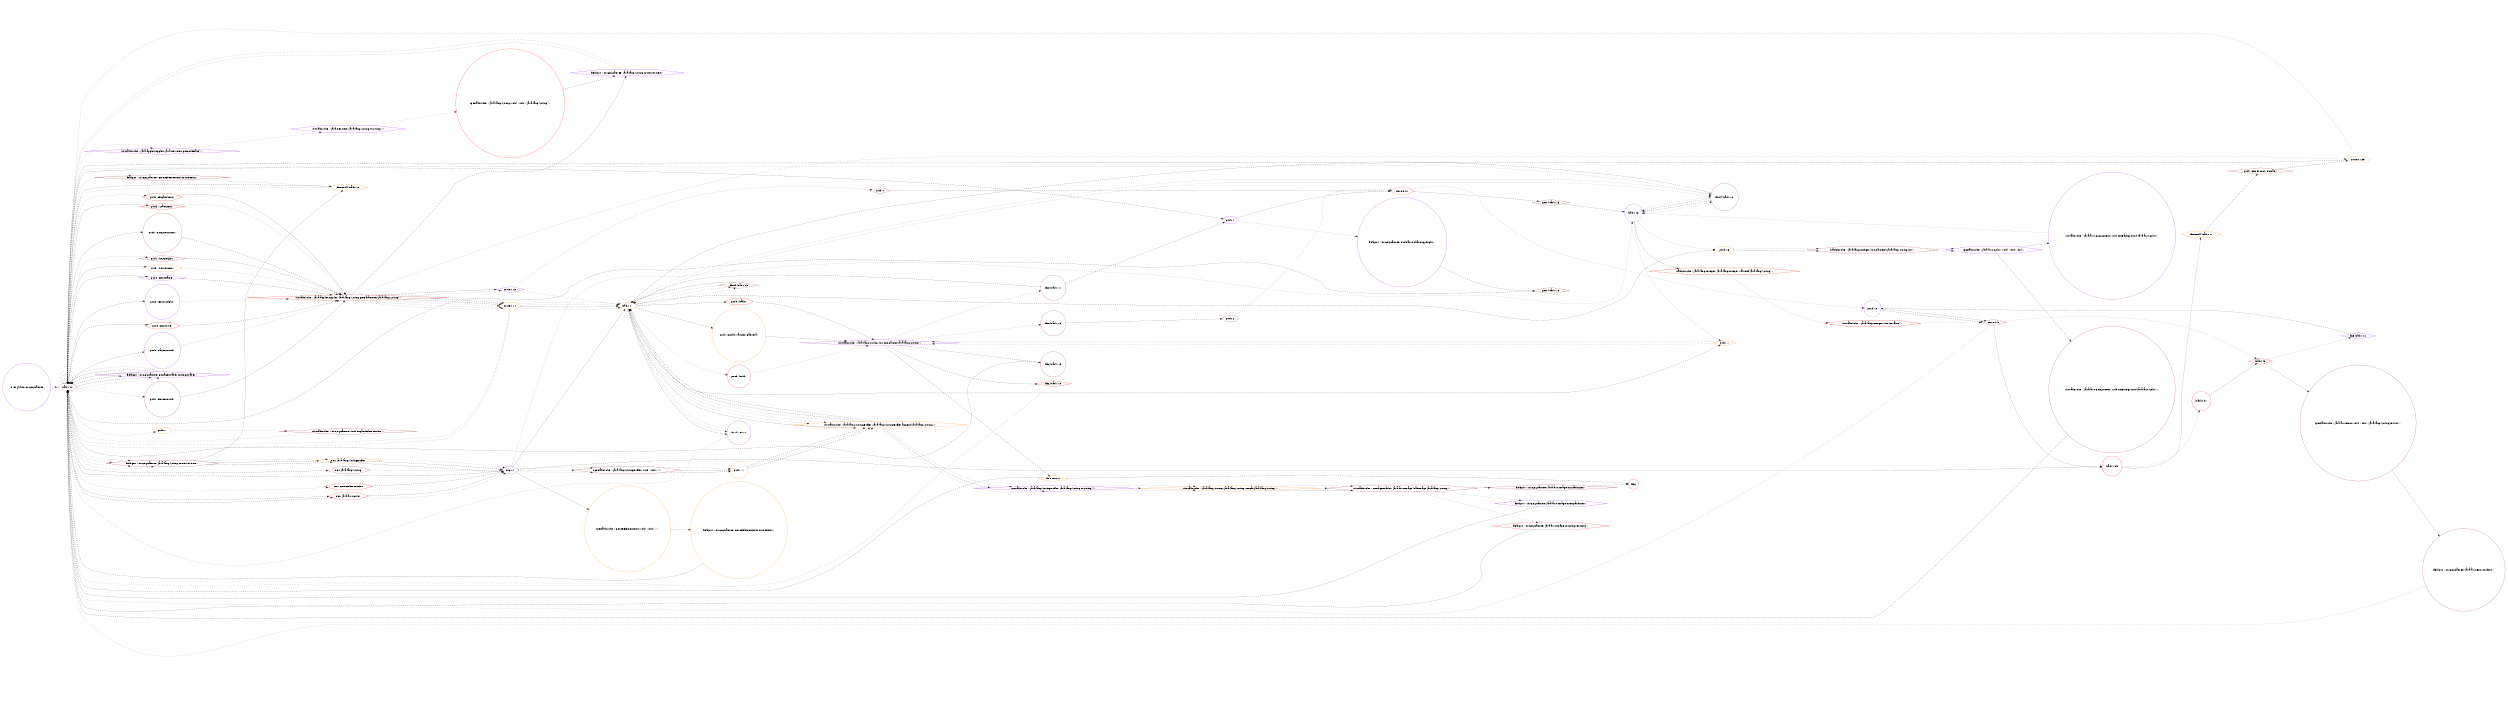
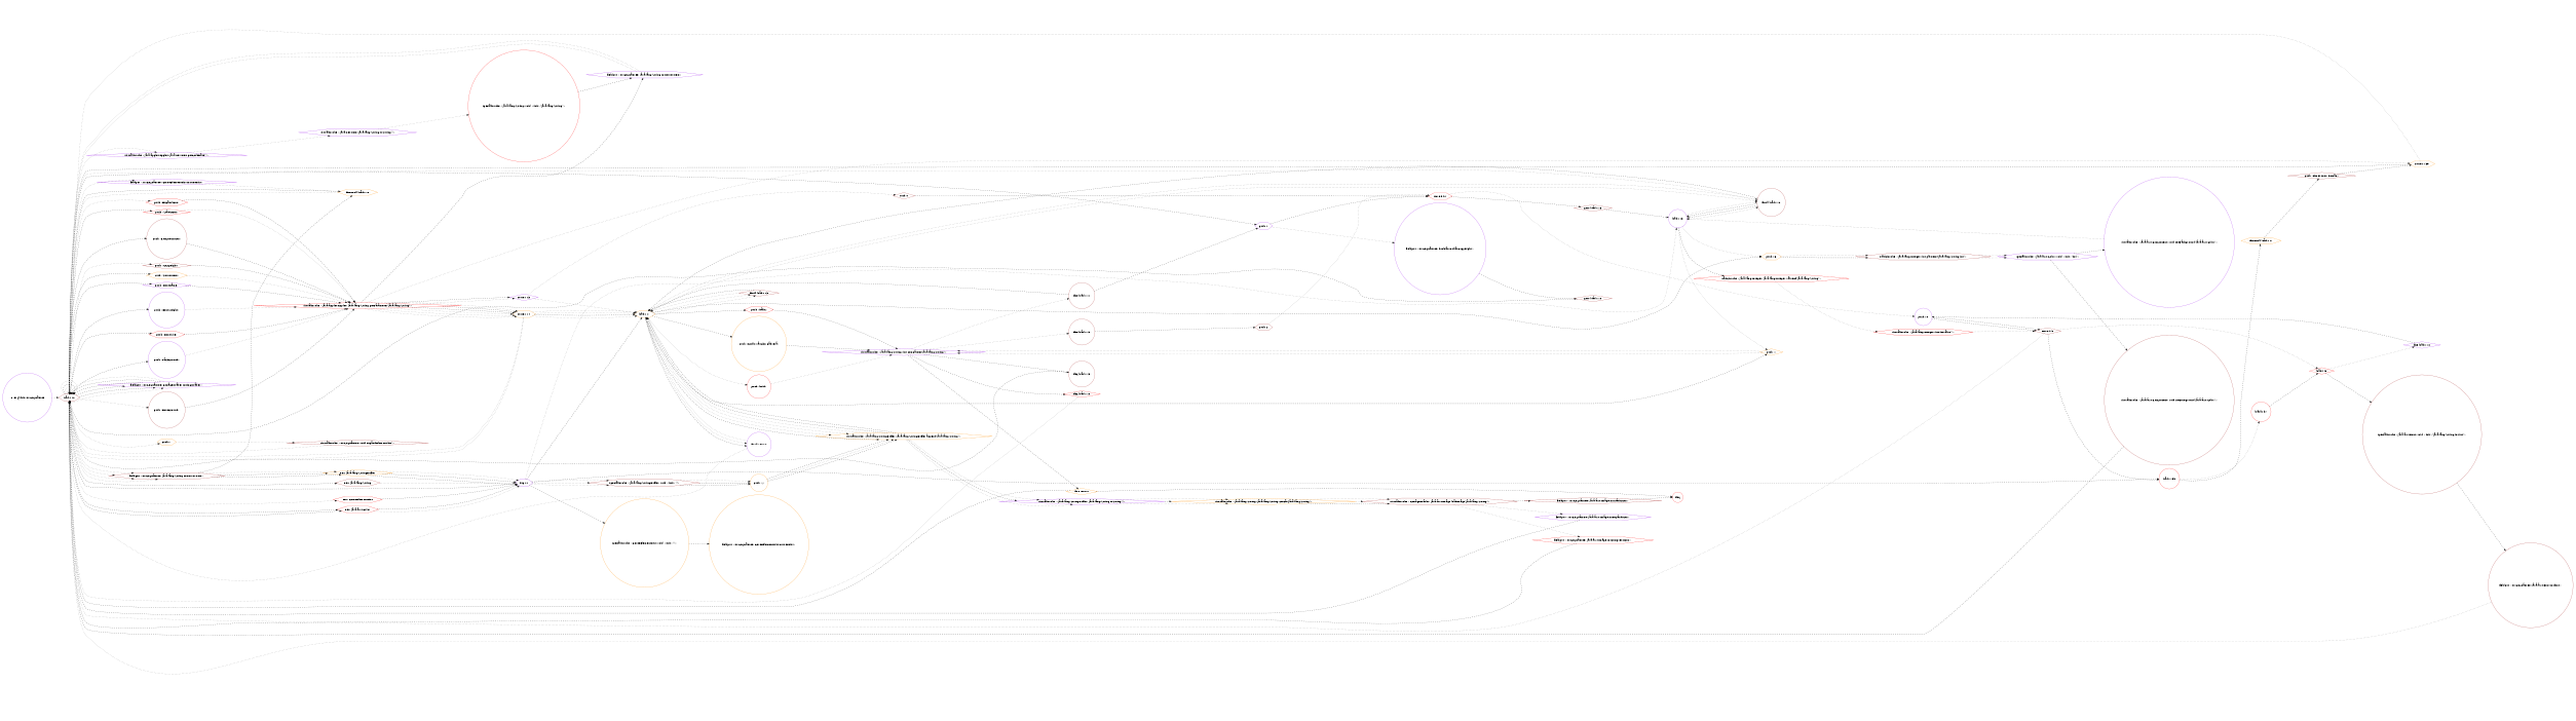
  digraph {
    fontname="DejaVu Serif"
    rankdir=LR
    node [color=brown fontname="DejaVu Serif" shape=hexagon]
    edge [fontname="DejaVu Serif" style=dashed]
    "r0 := @this: AVCDynaTree" [color=purple shape=circle]
    "load.r r0"
    "push \"CopyRight\"" [shape=diamond]
    "push 1" [color=purple]
    "push \"ServerURL\"" [color=darkorange]
    "fieldget <AVCDynaTree: java.lang.String m_serverURL>"
    "new java.lang.String"
    "virtualinvoke <java.applet.Applet: java.net.URL getCodeBase()>" [color=purple shape=diamond]
    "push \"FontName\"" [color=purple shape=diamond]
    "push \"FontWeight\"" [color=purple shape=circle]
    "push \"FontSize\"" [color=red]
-   "fieldget <AVCDynaTree: CTreeElementList m_treeList>" [shape=diamond]
+   "fieldget <AVCDynaTree: CTreeElementList m_treeList>" [color=purple shape=diamond]
    "new CTreeElementList" [color=red]
    "push -1" [color=darkorange]
    "push \"BackGround\"" [color=purple shape=circle]
    "push \"ForeGround\"" [shape=circle]
    "new java.awt.Color" [color=red]
    "push \"ExpandIcon\"" [color=red]
    "fieldget <AVCDynaTree: CImageLoader m_imgLoader>" [color=purple shape=diamond]
    "push \"CompressIcon\"" [shape=circle]
    "push \"StaticIcon\"" [color=red shape=diamond]
    "virtualinvoke <java.applet.Applet: java.lang.String getParameter(java.lang.String)>" [color=red shape=diamond]
    "fieldput <AVCDynaTree: boolean m_hasCopyRight>" [color=purple shape=circle]
    "store.b b7" [color=red]
    "ifnonnull load.r r0" [color=darkorange]
    "new java.lang.StringBuffer" [color=darkorange shape=diamond]
    "dup1.r" [color=purple]
    "virtualinvoke <java.net.URL: java.lang.String toString()>" [color=purple]
    "virtualinvoke <AVCDynaTree: void expandElement(int)>" [shape=diamond]
    n30 [color=darkorange label="store.r r4"]
    "fieldput <AVCDynaTree: java.lang.String m_serverURL>" [color=purple]
    "store.r r39" [color=darkorange]
    "store.r r3" [color=purple shape=diamond]
    "load.r r1" [color=darkorange]
    "push 0" [shape=diamond]
    "ifnull return" [color=purple shape=circle]
    "push \"Apollo Vaughn Cabrera\"" [color=darkorange shape=circle]
    "ifnull load.r r3" [shape=diamond]
    "push \"bold\"" [color=red shape=circle]
    "ifnull load.r r0" [shape=circle]
    "push \"\"" [color=darkorange shape=diamond]
    "push 16" [color=darkorange]
    "virtualinvoke <java.lang.StringBuffer: java.lang.StringBuffer append(java.lang.String)>" [color=darkorange]
    "push \"italic\"" [color=red]
    "virtualinvoke <java.lang.String: int compareTo(java.lang.String)>" [color=purple shape=diamond]
    "load.r r3" [color=purple shape=circle]
    "staticinvoke <java.lang.Integer: int parseInt(java.lang.String,int)>"
    "virtualinvoke <java.lang.StringBuffer: java.lang.String toString()>" [color=purple shape=diamond]
    "ifne return" [color=darkorange shape=diamond]
    "ifne load.r r1" [shape=circle]
    "ifeq load.r r3" [shape=circle]
    "ifeq load.r r0" [color=red shape=diamond]
    "ifne load.r r3" [shape=circle]
    n54 [color=red label=ifeq shape=circle]
    "push 2"
    "goto load.r r0" [shape=diamond]
    "push 10" [color=purple shape=circle]
    "goto load.r r3" [shape=diamond]
    "load.r r39" [color=red shape=circle]
    "specialinvoke <CTreeElementList: void <init>()>" [color=darkorange shape=circle]
    "specialinvoke <java.lang.StringBuffer: void <init>()>"
    "ifnonnull load.r r1" [color=darkorange]
    "load.b b7" [color=red shape=circle]
    "staticinvoke <java.lang.Integer: java.lang.Integer valueOf(java.lang.String)>" [color=red]
    "fieldput <AVCDynaTree: CTreeElementList m_treeList>" [color=darkorange shape=circle]
    "push \"/\"" [color=darkorange shape=circle]
    "specialinvoke <java.lang.String: void <init>(java.lang.String)>" [color=red shape=circle]
    "store.i i8" [shape=diamond]
    "load.i i8" [color=red shape=diamond]
    "ifne load.r r0" [color=purple shape=diamond]
    "specialinvoke <java.awt.Font: void <init>(java.lang.String,int,int)>" [shape=circle]
    "push \"Times New Roman\"" [shape=diamond]
    "virtualinvoke <java.lang.Integer: int intValue()>" [color=red]
    "fieldput <AVCDynaTree: java.awt.Font m_font>" [shape=circle]
    "specialinvoke <java.awt.Color: void <init>(int)>" [color=purple]
    "virtualinvoke <java.awt.Component: void setBackground(java.awt.Color)>" [color=purple shape=circle]
    "virtualinvoke <java.awt.Component: void setForeground(java.awt.Color)>" [shape=circle]
    "virtualinvoke <java.lang.String: java.lang.String concat(java.lang.String)>" [color=darkorange shape=diamond]
    "virtualinvoke <CImageLoader: java.awt.Image loadImage(java.lang.String)>"
    "fieldput <AVCDynaTree: java.awt.Image m_expandIcon>" [color=purple]
    "fieldput <AVCDynaTree: java.awt.Image m_compressIcon>" [color=red]
    "fieldput <AVCDynaTree: java.awt.Image m_staticIcon>" [shape=diamond]
    "r0 := @this: AVCDynaTree" -> "load.r r0" [style=dotted]
    "load.r r0" -> "load.r r0"
    "load.r r0" -> "load.r r0" [style=dotted]
    "load.r r0" -> "load.r r0"
    "load.r r0" -> "load.r r0" [style=dotted]
    "load.r r0" -> "push \"CopyRight\"" [style=dotted]
    "load.r r0" -> "push 1"
    "load.r r0" -> "push \"ServerURL\""
    "load.r r0" -> "fieldget <AVCDynaTree: java.lang.String m_serverURL>" [style=dotted]
    "load.r r0" -> "fieldget <AVCDynaTree: java.lang.String m_serverURL>" [style=dotted]
    "load.r r0" -> "fieldget <AVCDynaTree: java.lang.String m_serverURL>" [style=dotted]
    "load.r r0" -> "fieldget <AVCDynaTree: java.lang.String m_serverURL>" [style=dotted]
    "load.r r0" -> "new java.lang.String"
    "load.r r0" -> "virtualinvoke <java.applet.Applet: java.net.URL getCodeBase()>" [style=dotted]
    "load.r r0" -> "push \"FontName\""
    "load.r r0" -> "push \"FontWeight\""
    "load.r r0" -> "push \"FontSize\""
    "load.r r0" -> "fieldget <AVCDynaTree: CTreeElementList m_treeList>" [style=dotted]
    "load.r r0" -> "new CTreeElementList" [style=dotted]
    "load.r r0" -> "push -1" [style=dotted]
    "load.r r0" -> "push \"BackGround\""
    "load.r r0" -> "push \"ForeGround\"" [style=dotted]
    "load.r r0" -> "new java.awt.Color"
    "load.r r0" -> "new java.awt.Color"
    "load.r r0" -> "push \"ExpandIcon\"" [style=dotted]
    "load.r r0" -> "fieldget <AVCDynaTree: CImageLoader m_imgLoader>" [style=dotted]
    "load.r r0" -> "fieldget <AVCDynaTree: CImageLoader m_imgLoader>"
    "load.r r0" -> "fieldget <AVCDynaTree: CImageLoader m_imgLoader>"
    "load.r r0" -> "push \"CompressIcon\""
    "load.r r0" -> "push \"StaticIcon\""
    "push \"CopyRight\"" -> "virtualinvoke <java.applet.Applet: java.lang.String getParameter(java.lang.String)>"
    "push 1" -> "fieldput <AVCDynaTree: boolean m_hasCopyRight>" [style=dotted]
    "push 1" -> "store.b b7"
    "push \"ServerURL\"" -> "virtualinvoke <java.applet.Applet: java.lang.String getParameter(java.lang.String)>" [style=dotted]
    "fieldget <AVCDynaTree: java.lang.String m_serverURL>" -> "ifnonnull load.r r0"
    "fieldget <AVCDynaTree: java.lang.String m_serverURL>" -> "new java.lang.StringBuffer"
    "fieldget <AVCDynaTree: java.lang.String m_serverURL>" -> "new java.lang.StringBuffer"
    "fieldget <AVCDynaTree: java.lang.String m_serverURL>" -> "new java.lang.StringBuffer" [style=dotted]
    "new java.lang.String" -> "dup1.r" [style=dotted]
    "virtualinvoke <java.applet.Applet: java.net.URL getCodeBase()>" -> "virtualinvoke <java.net.URL: java.lang.String toString()>" [style=dotted]
    "push \"FontName\"" -> "virtualinvoke <java.applet.Applet: java.lang.String getParameter(java.lang.String)>"
    "push \"FontWeight\"" -> "virtualinvoke <java.applet.Applet: java.lang.String getParameter(java.lang.String)>" [style=dotted]
    "push \"FontSize\"" -> "virtualinvoke <java.applet.Applet: java.lang.String getParameter(java.lang.String)>"
    "fieldget <AVCDynaTree: CTreeElementList m_treeList>" -> "ifnonnull load.r r0" [style=dotted]
    "new CTreeElementList" -> "dup1.r"
    "push -1" -> "virtualinvoke <AVCDynaTree: void expandElement(int)>" [style=dotted]
    "push \"BackGround\"" -> "virtualinvoke <java.applet.Applet: java.lang.String getParameter(java.lang.String)>" [style=dotted]
    "push \"ForeGround\"" -> "virtualinvoke <java.applet.Applet: java.lang.String getParameter(java.lang.String)>"
    "new java.awt.Color" -> "dup1.r" [style=dotted]
    "new java.awt.Color" -> "dup1.r"
    "push \"ExpandIcon\"" -> "virtualinvoke <java.applet.Applet: java.lang.String getParameter(java.lang.String)>"
    "fieldget <AVCDynaTree: CImageLoader m_imgLoader>" -> "load.r r0"
    "fieldget <AVCDynaTree: CImageLoader m_imgLoader>" -> "load.r r0"
    "fieldget <AVCDynaTree: CImageLoader m_imgLoader>" -> "load.r r0" [style=dotted]
    "push \"CompressIcon\"" -> "virtualinvoke <java.applet.Applet: java.lang.String getParameter(java.lang.String)>"
    "push \"StaticIcon\"" -> "virtualinvoke <java.applet.Applet: java.lang.String getParameter(java.lang.String)>" [style=dotted]
    "virtualinvoke <java.applet.Applet: java.lang.String getParameter(java.lang.String)>" -> n30 [style=dotted]
    "virtualinvoke <java.applet.Applet: java.lang.String getParameter(java.lang.String)>" -> n30 [style=dotted]
    "virtualinvoke <java.applet.Applet: java.lang.String getParameter(java.lang.String)>" -> n30 [style=dotted]
    "virtualinvoke <java.applet.Applet: java.lang.String getParameter(java.lang.String)>" -> n30
    "virtualinvoke <java.applet.Applet: java.lang.String getParameter(java.lang.String)>" -> n30
    "virtualinvoke <java.applet.Applet: java.lang.String getParameter(java.lang.String)>" -> n30 [style=dotted]
    "virtualinvoke <java.applet.Applet: java.lang.String getParameter(java.lang.String)>" -> "fieldput <AVCDynaTree: java.lang.String m_serverURL>"
    "virtualinvoke <java.applet.Applet: java.lang.String getParameter(java.lang.String)>" -> "store.r r39" [style=dotted]
    "virtualinvoke <java.applet.Applet: java.lang.String getParameter(java.lang.String)>" -> "store.r r3" [style=dotted]
    "virtualinvoke <java.applet.Applet: java.lang.String getParameter(java.lang.String)>" -> "store.r r3"
    "fieldput <AVCDynaTree: boolean m_hasCopyRight>" -> "goto load.r r0"
    "store.b b7" -> "push 10" [style=dotted]
    "store.b b7" -> "goto load.r r3"
    "ifnonnull load.r r0" -> "load.r r0" [style=dotted]
    "ifnonnull load.r r0" -> "load.r r0"
    "new java.lang.StringBuffer" -> "dup1.r"
    "new java.lang.StringBuffer" -> "dup1.r"
    "new java.lang.StringBuffer" -> "dup1.r" [style=dotted]
    "dup1.r" -> "load.r r0"
    "dup1.r" -> "load.r r1"
    "dup1.r" -> "load.r r3" [style=dotted]
    "dup1.r" -> "load.r r39"
    "dup1.r" -> "specialinvoke <CTreeElementList: void <init>()>"
    "dup1.r" -> "specialinvoke <java.lang.StringBuffer: void <init>()>" [style=dotted]
    "dup1.r" -> "specialinvoke <java.lang.StringBuffer: void <init>()>" [style=dotted]
    "dup1.r" -> "specialinvoke <java.lang.StringBuffer: void <init>()>" [style=dotted]
    "virtualinvoke <java.net.URL: java.lang.String toString()>" -> "specialinvoke <java.lang.String: void <init>(java.lang.String)>" [style=dotted]
    "virtualinvoke <AVCDynaTree: void expandElement(int)>" -> "load.r r0" [style=dotted]
    n30 -> "load.r r0" [style=dotted]
    n30 -> "load.r r0" [style=dotted]
    n30 -> "load.r r1" [style=dotted]
    n30 -> "load.r r1"
    n30 -> "load.r r1" [style=dotted]
    n30 -> "load.r r1" [style=dotted]
    "fieldput <AVCDynaTree: java.lang.String m_serverURL>" -> "load.r r0" [style=dotted]
    "fieldput <AVCDynaTree: java.lang.String m_serverURL>" -> "load.r r0" [style=dotted]
    "store.r r39" -> "load.r r0" [style=dotted]
    "store.r r39" -> "load.r r1"
    "store.r r3" -> "load.r r1" [style=dotted]
    "store.r r3" -> "push 0" [style=dotted]
    "load.r r1" -> "ifnull return"
    "load.r r1" -> "ifnull return" [style=dotted]
    "load.r r1" -> "push \"Apollo Vaughn Cabrera\""
    "load.r r1" -> "ifnull load.r r3" [style=dotted]
    "load.r r1" -> "ifnull load.r r3" [style=dotted]
    "load.r r1" -> "push \"bold\"" [style=dotted]
    "load.r r1" -> "ifnull load.r r0" [style=dotted]
    "load.r r1" -> "ifnull load.r r0" [style=dotted]
    "load.r r1" -> "push \"\""
    "load.r r1" -> "push 16"
    "load.r r1" -> "virtualinvoke <java.lang.StringBuffer: java.lang.StringBuffer append(java.lang.String)>"
    "load.r r1" -> "virtualinvoke <java.lang.StringBuffer: java.lang.StringBuffer append(java.lang.String)>" [style=dotted]
    "load.r r1" -> "virtualinvoke <java.lang.StringBuffer: java.lang.StringBuffer append(java.lang.String)>" [style=dotted]
    "load.r r1" -> "push \"italic\""
    "push 0" -> "store.b b7"
    "ifnull return" -> "load.r r0" [style=dotted]
    "ifnull return" -> "load.r r1" [style=dotted]
    "push \"Apollo Vaughn Cabrera\"" -> "virtualinvoke <java.lang.String: int compareTo(java.lang.String)>"
    "ifnull load.r r3" -> "load.r r1" [style=dotted]
    "ifnull load.r r3" -> "load.r r1"
    "push \"bold\"" -> "virtualinvoke <java.lang.String: int compareTo(java.lang.String)>" [style=dotted]
    "ifnull load.r r0" -> "load.r r0" [style=dotted]
    "ifnull load.r r0" -> "load.r r0"
    "ifnull load.r r0" -> "load.r r3"
    "ifnull load.r r0" -> "load.r r3"
    "push \"\"" -> "virtualinvoke <java.lang.String: int compareTo(java.lang.String)>" [style=dotted]
    "push \"\"" -> "virtualinvoke <java.lang.String: int compareTo(java.lang.String)>" [style=dotted]
    "push 16" -> "staticinvoke <java.lang.Integer: int parseInt(java.lang.String,int)>"
    "push 16" -> "staticinvoke <java.lang.Integer: int parseInt(java.lang.String,int)>" [style=dotted]
    "virtualinvoke <java.lang.StringBuffer: java.lang.StringBuffer append(java.lang.String)>" -> "load.r r1" [style=dotted]
    "virtualinvoke <java.lang.StringBuffer: java.lang.StringBuffer append(java.lang.String)>" -> "load.r r1"
    "virtualinvoke <java.lang.StringBuffer: java.lang.StringBuffer append(java.lang.String)>" -> "load.r r1"
    "virtualinvoke <java.lang.StringBuffer: java.lang.StringBuffer append(java.lang.String)>" -> "virtualinvoke <java.lang.StringBuffer: java.lang.String toString()>" [style=dotted]
    "virtualinvoke <java.lang.StringBuffer: java.lang.StringBuffer append(java.lang.String)>" -> "virtualinvoke <java.lang.StringBuffer: java.lang.String toString()>"
    "virtualinvoke <java.lang.StringBuffer: java.lang.StringBuffer append(java.lang.String)>" -> "virtualinvoke <java.lang.StringBuffer: java.lang.String toString()>" [style=dotted]
    "push \"italic\"" -> "virtualinvoke <java.lang.String: int compareTo(java.lang.String)>"
    "virtualinvoke <java.lang.String: int compareTo(java.lang.String)>" -> "ifne return"
    "virtualinvoke <java.lang.String: int compareTo(java.lang.String)>" -> "ifne load.r r1" [style=dotted]
    "virtualinvoke <java.lang.String: int compareTo(java.lang.String)>" -> "ifeq load.r r3"
    "virtualinvoke <java.lang.String: int compareTo(java.lang.String)>" -> "ifeq load.r r0"
    "virtualinvoke <java.lang.String: int compareTo(java.lang.String)>" -> "ifne load.r r3" [style=dotted]
    "load.r r3" -> "ifnull load.r r0" [style=dotted]
    "load.r r3" -> "ifnull load.r r0" [style=dotted]
    "load.r r3" -> "push \"\"" [style=dotted]
    "load.r r3" -> "push 16" [style=dotted]
    "load.r r3" -> "staticinvoke <java.lang.Integer: java.lang.Integer valueOf(java.lang.String)>"
    "staticinvoke <java.lang.Integer: int parseInt(java.lang.String,int)>" -> "specialinvoke <java.awt.Color: void <init>(int)>" [style=dotted]
    "staticinvoke <java.lang.Integer: int parseInt(java.lang.String,int)>" -> "specialinvoke <java.awt.Color: void <init>(int)>" [style=dotted]
    "virtualinvoke <java.lang.StringBuffer: java.lang.String toString()>" -> "virtualinvoke <java.lang.String: java.lang.String concat(java.lang.String)>" [style=dotted]
    "virtualinvoke <java.lang.StringBuffer: java.lang.String toString()>" -> "virtualinvoke <java.lang.String: java.lang.String concat(java.lang.String)>"
    "virtualinvoke <java.lang.StringBuffer: java.lang.String toString()>" -> "virtualinvoke <java.lang.String: java.lang.String concat(java.lang.String)>" [style=dotted]
    "ifne return" -> "load.r r0"
    "ifne return" -> n54
    "ifne load.r r1" -> "push 1"
    "ifne load.r r1" -> "load.r r1"
    "ifeq load.r r3" -> "load.r r0"
    "ifeq load.r r0" -> "load.r r0" [style=dotted]
    "ifne load.r r3" -> "push 2"
    "push 2" -> "store.b b7" [style=dotted]
    "goto load.r r0" -> "load.r r0"
    "push 10" -> "store.i i8"
    "push 10" -> "store.i i8"
    "goto load.r r3" -> "load.r r3"
    "load.r r39" -> "ifnonnull load.r r1"
    "load.r r39" -> "load.b b7" [style=dotted]
    "specialinvoke <CTreeElementList: void <init>()>" -> "fieldput <AVCDynaTree: CTreeElementList m_treeList>"
    "specialinvoke <java.lang.StringBuffer: void <init>()>" -> "push \"/\""
    "specialinvoke <java.lang.StringBuffer: void <init>()>" -> "push \"/\""
    "specialinvoke <java.lang.StringBuffer: void <init>()>" -> "push \"/\"" [style=dotted]
    "ifnonnull load.r r1" -> "push \"Times New Roman\""
    "load.b b7" -> "load.i i8"
    "staticinvoke <java.lang.Integer: java.lang.Integer valueOf(java.lang.String)>" -> "virtualinvoke <java.lang.Integer: int intValue()>" [style=dotted]
-   "fieldput <AVCDynaTree: CTreeElementList m_treeList>" -> "load.r r0"
    "push \"/\"" -> "virtualinvoke <java.lang.StringBuffer: java.lang.StringBuffer append(java.lang.String)>"
    "push \"/\"" -> "virtualinvoke <java.lang.StringBuffer: java.lang.StringBuffer append(java.lang.String)>" [style=dotted]
    "push \"/\"" -> "virtualinvoke <java.lang.StringBuffer: java.lang.StringBuffer append(java.lang.String)>"
    "specialinvoke <java.lang.String: void <init>(java.lang.String)>" -> "fieldput <AVCDynaTree: java.lang.String m_serverURL>"
    "store.i i8" -> "load.r r0" [style=dotted]
    "store.i i8" -> "load.r r39"
    "store.i i8" -> "load.i i8" [style=dotted]
    "load.i i8" -> "ifne load.r r0" [style=dotted]
    "load.i i8" -> "specialinvoke <java.awt.Font: void <init>(java.lang.String,int,int)>"
    "ifne load.r r0" -> "push 10"
    "specialinvoke <java.awt.Font: void <init>(java.lang.String,int,int)>" -> "fieldput <AVCDynaTree: java.awt.Font m_font>"
    "push \"Times New Roman\"" -> "store.r r39"
    "virtualinvoke <java.lang.Integer: int intValue()>" -> "store.i i8" [style=dotted]
    "fieldput <AVCDynaTree: java.awt.Font m_font>" -> "load.r r0" [style=dotted]
    "specialinvoke <java.awt.Color: void <init>(int)>" -> "virtualinvoke <java.awt.Component: void setBackground(java.awt.Color)>"
    "specialinvoke <java.awt.Color: void <init>(int)>" -> "virtualinvoke <java.awt.Component: void setForeground(java.awt.Color)>"
    "virtualinvoke <java.awt.Component: void setBackground(java.awt.Color)>" -> "load.r r3" [style=dotted]
    "virtualinvoke <java.awt.Component: void setForeground(java.awt.Color)>" -> "load.r r0"
    "virtualinvoke <java.lang.String: java.lang.String concat(java.lang.String)>" -> "virtualinvoke <CImageLoader: java.awt.Image loadImage(java.lang.String)>"
    "virtualinvoke <java.lang.String: java.lang.String concat(java.lang.String)>" -> "virtualinvoke <CImageLoader: java.awt.Image loadImage(java.lang.String)>" [style=dotted]
    "virtualinvoke <java.lang.String: java.lang.String concat(java.lang.String)>" -> "virtualinvoke <CImageLoader: java.awt.Image loadImage(java.lang.String)>" [style=dotted]
    "virtualinvoke <CImageLoader: java.awt.Image loadImage(java.lang.String)>" -> "fieldput <AVCDynaTree: java.awt.Image m_expandIcon>" [style=dotted]
    "virtualinvoke <CImageLoader: java.awt.Image loadImage(java.lang.String)>" -> "fieldput <AVCDynaTree: java.awt.Image m_compressIcon>" [style=dotted]
    "virtualinvoke <CImageLoader: java.awt.Image loadImage(java.lang.String)>" -> "fieldput <AVCDynaTree: java.awt.Image m_staticIcon>"
    "fieldput <AVCDynaTree: java.awt.Image m_expandIcon>" -> "load.r r0"
    "fieldput <AVCDynaTree: java.awt.Image m_compressIcon>" -> "load.r r0"
    "fieldput <AVCDynaTree: java.awt.Image m_staticIcon>" -> n54
  }
